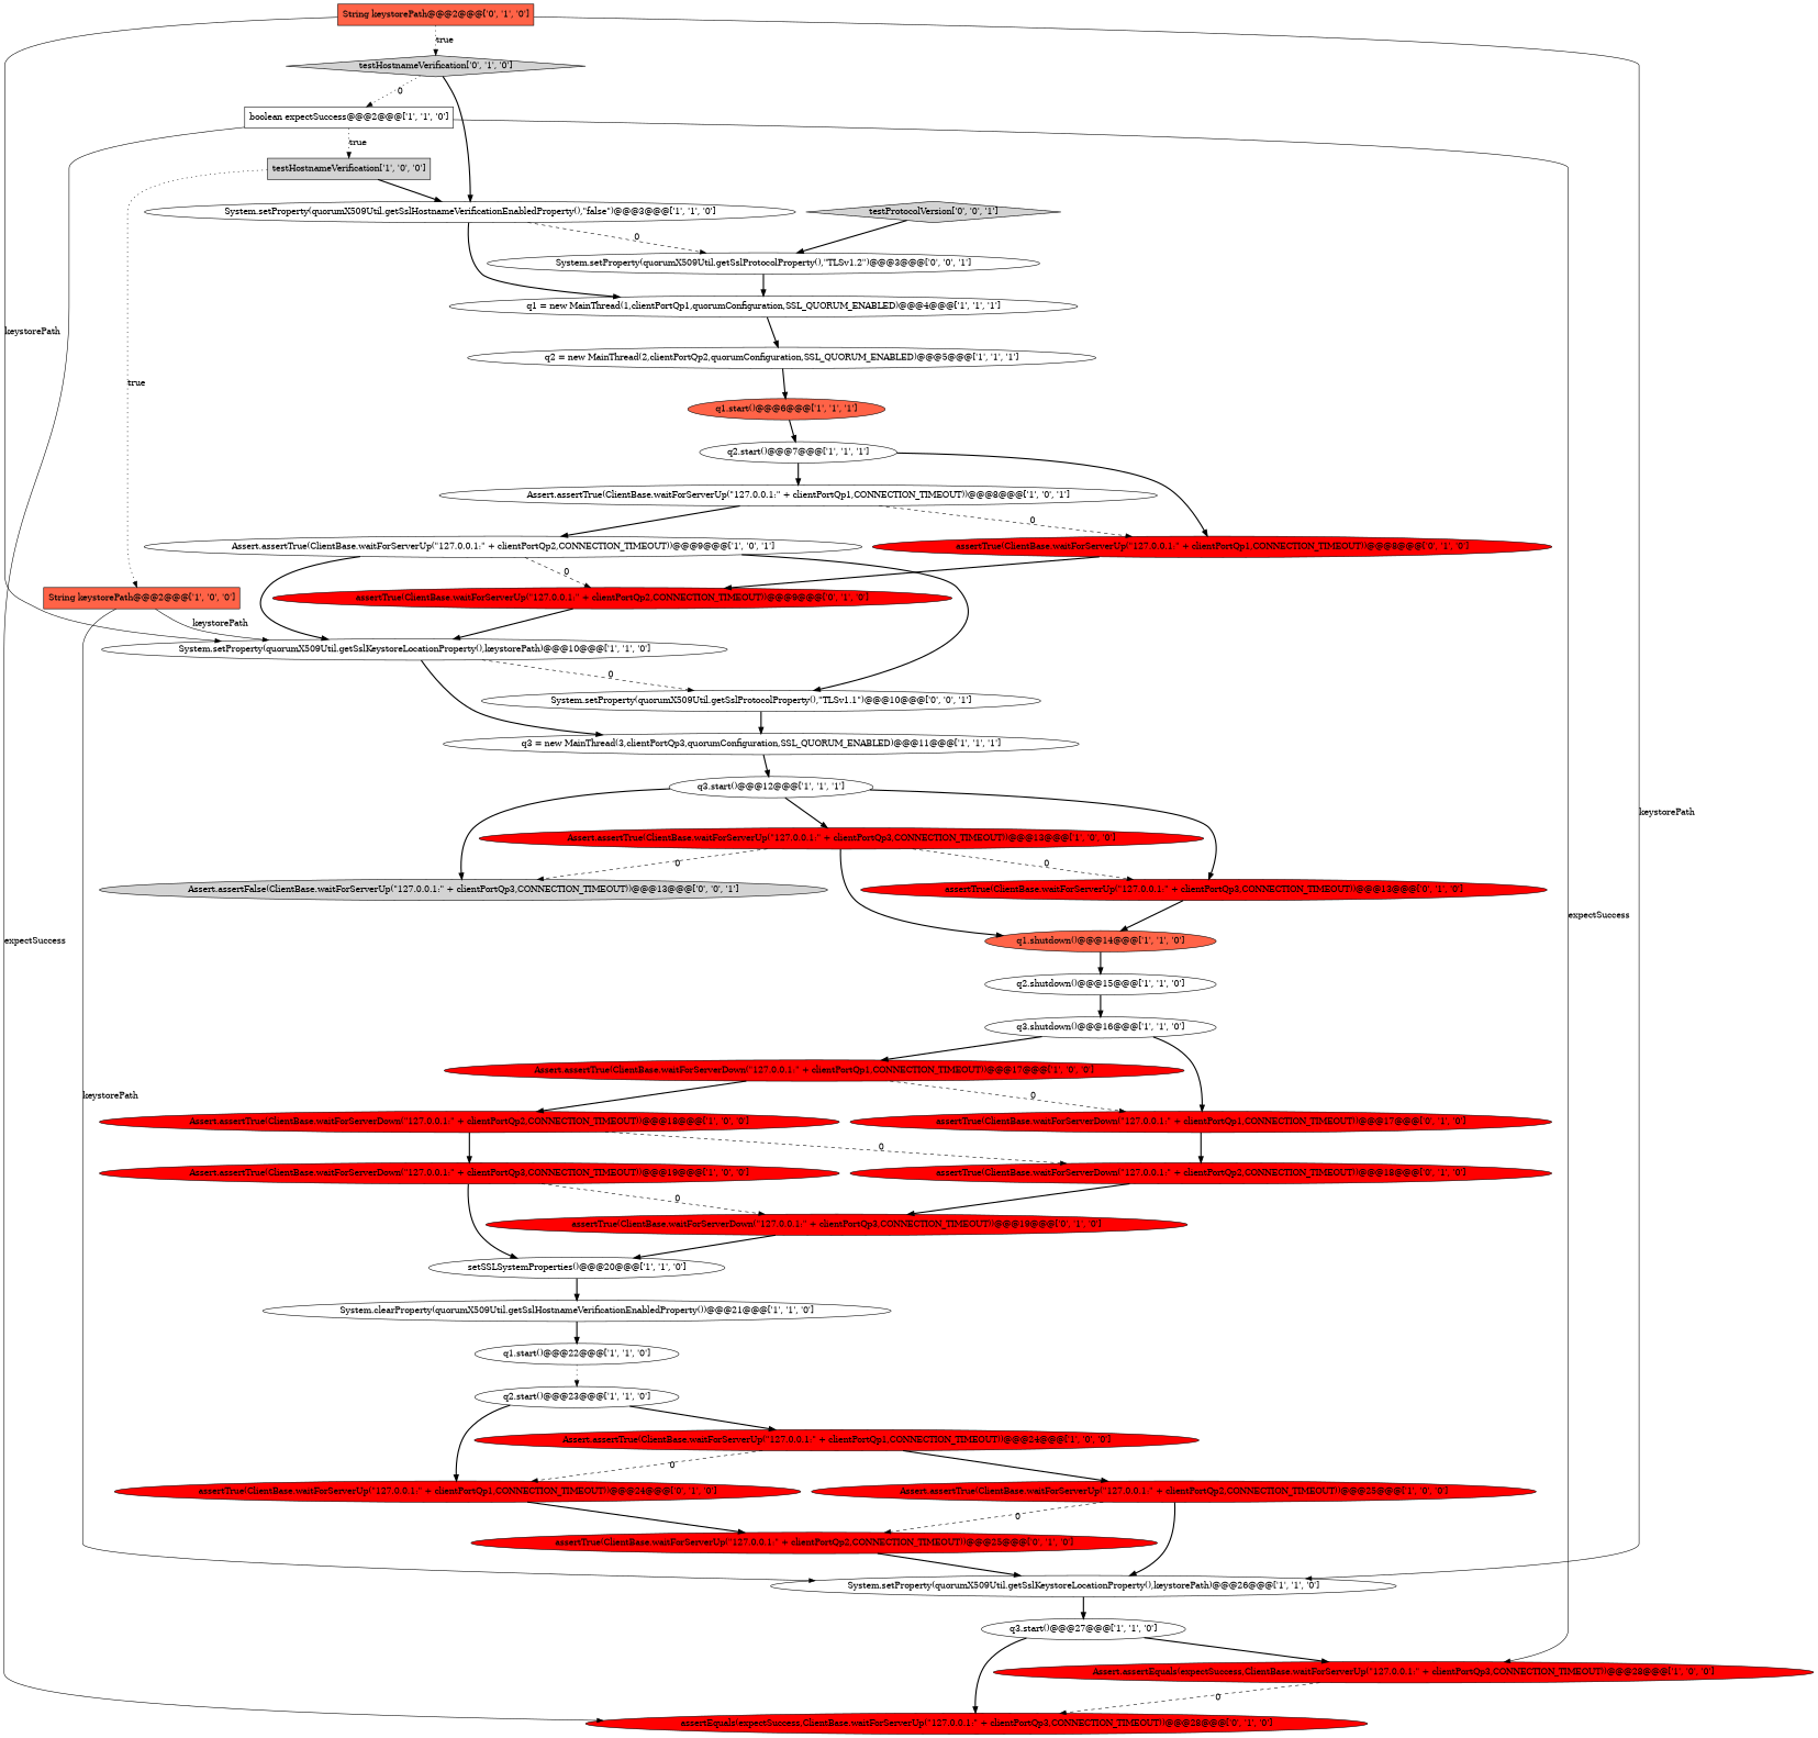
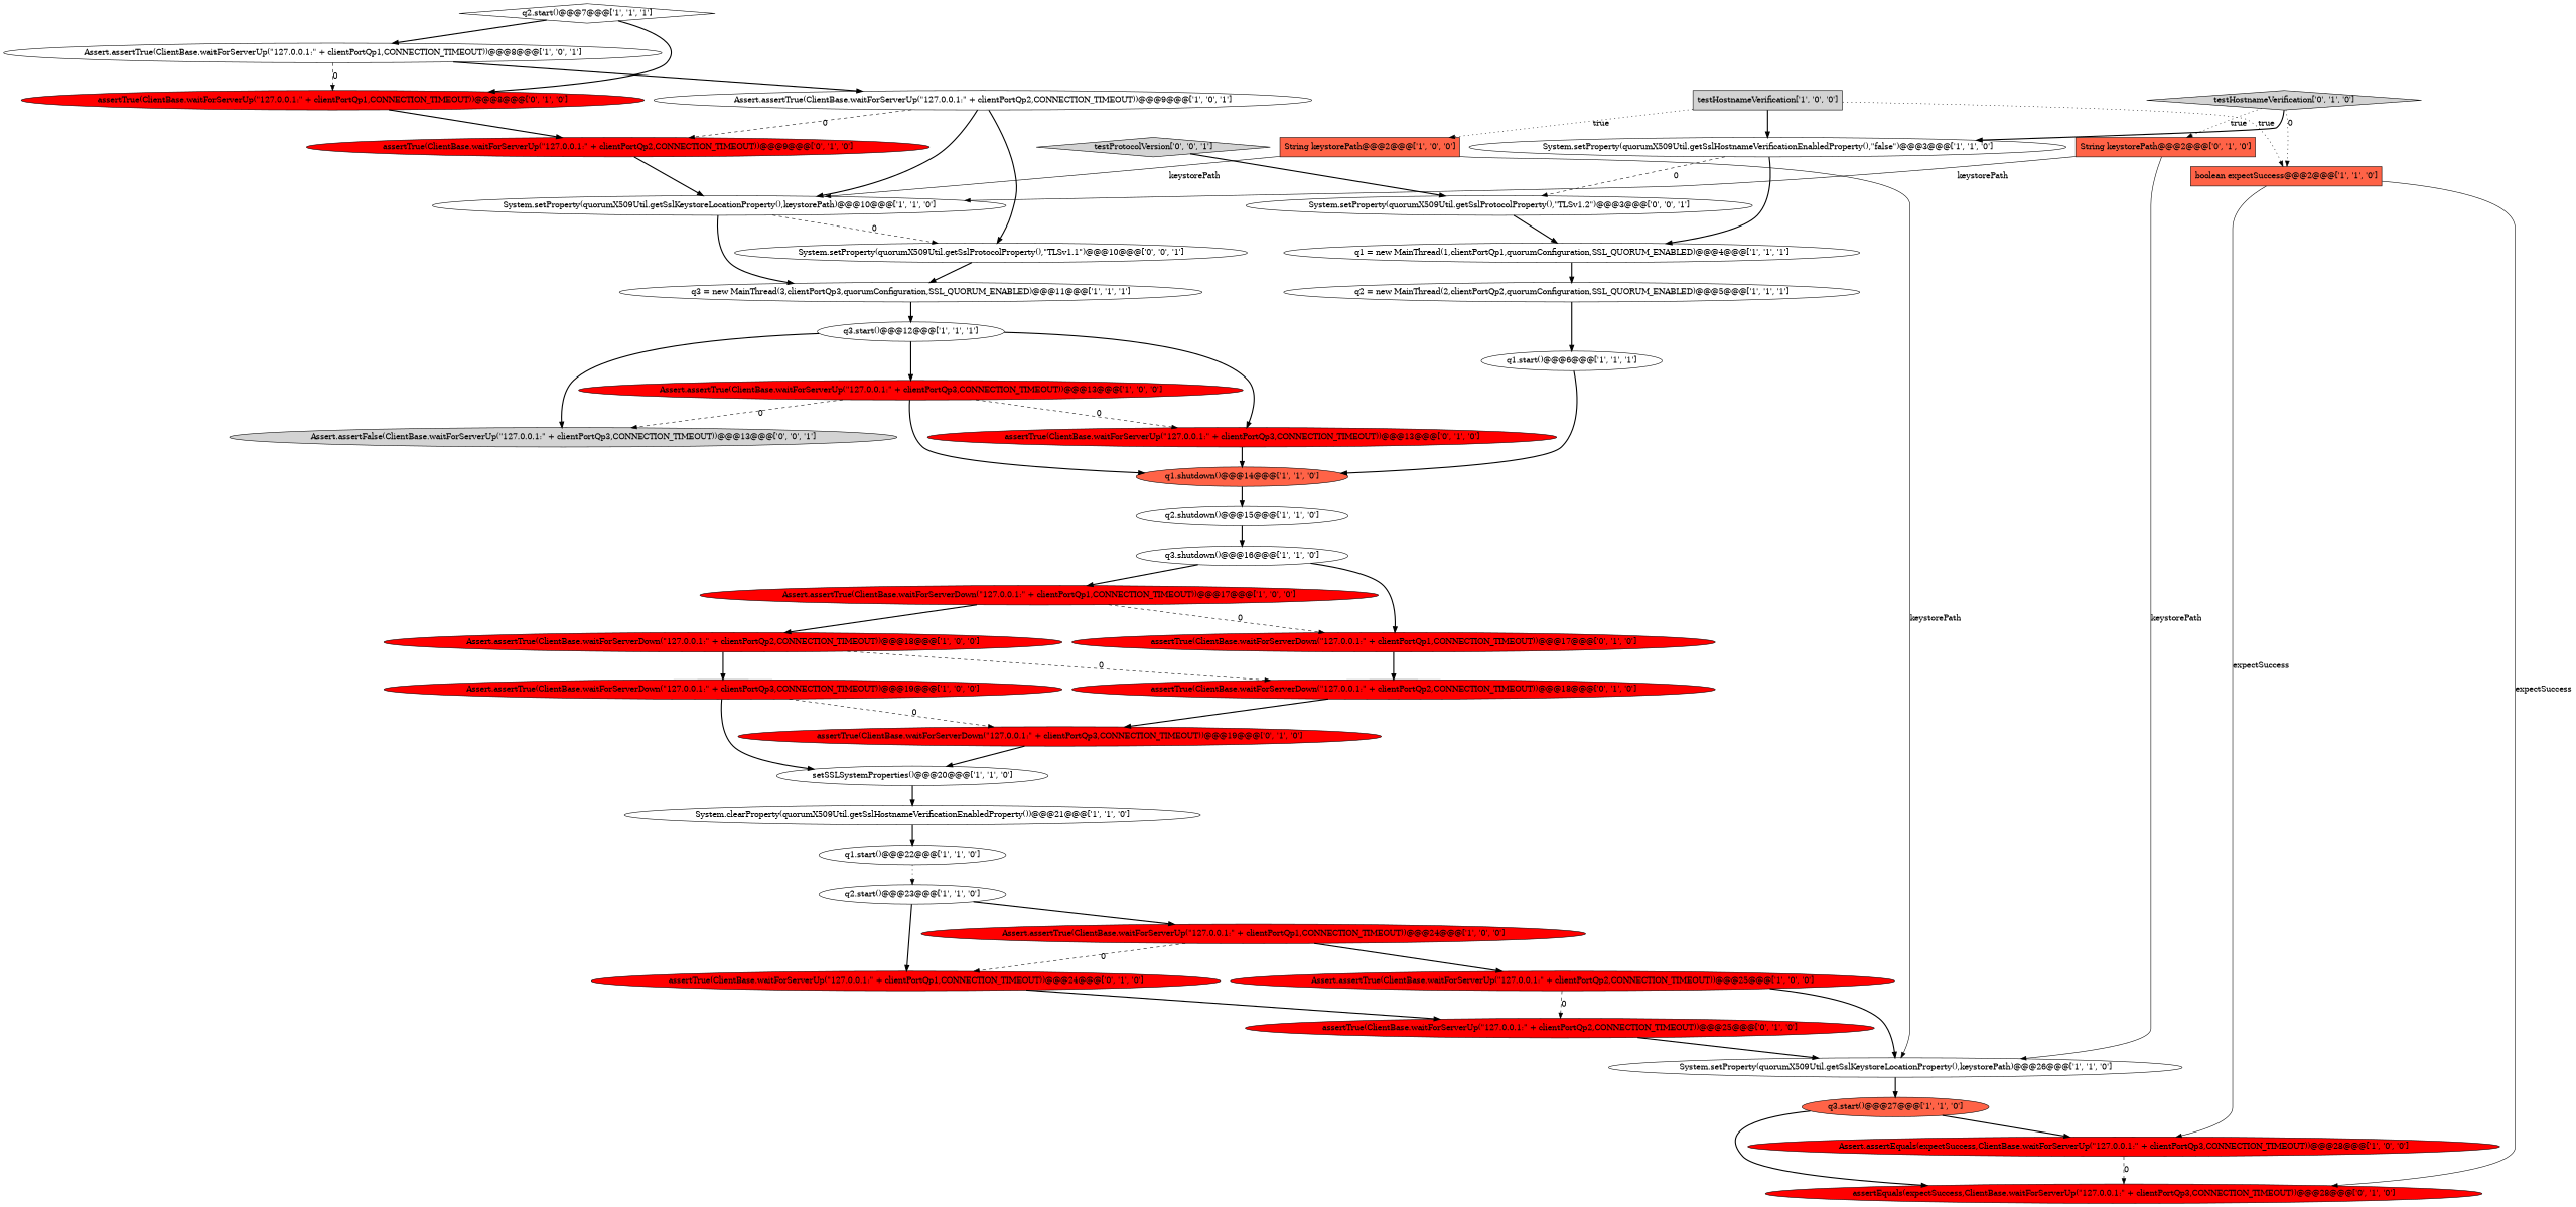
  digraph {
    node [fillcolor=white shape=ellipse style=filled]
    edge [style=bold]
    n1 [fillcolor=red label="Assert.assertEquals(expectSuccess,ClientBase.waitForServerUp(\"127.0.0.1:\" + clientPortQp3,CONNECTION_TIMEOUT))@@@28@@@['1', '0', '0']"]
    n2 [fillcolor=red label="assertEquals(expectSuccess,ClientBase.waitForServerUp(\"127.0.0.1:\" + clientPortQp3,CONNECTION_TIMEOUT))@@@28@@@['0', '1', '0']"]
    n3 [fillcolor=red label="assertTrue(ClientBase.waitForServerDown(\"127.0.0.1:\" + clientPortQp1,CONNECTION_TIMEOUT))@@@17@@@['0', '1', '0']"]
    n4 [fillcolor=red label="assertTrue(ClientBase.waitForServerDown(\"127.0.0.1:\" + clientPortQp2,CONNECTION_TIMEOUT))@@@18@@@['0', '1', '0']"]
    n5 [fillcolor=red label="assertTrue(ClientBase.waitForServerDown(\"127.0.0.1:\" + clientPortQp3,CONNECTION_TIMEOUT))@@@19@@@['0', '1', '0']"]
    n6 [label="q2.start()@@@23@@@['1', '1', '0']"]
    n7 [fillcolor=red label="Assert.assertTrue(ClientBase.waitForServerUp(\"127.0.0.1:\" + clientPortQp1,CONNECTION_TIMEOUT))@@@24@@@['1', '0', '0']"]
    n8 [fillcolor=red label="assertTrue(ClientBase.waitForServerUp(\"127.0.0.1:\" + clientPortQp1,CONNECTION_TIMEOUT))@@@24@@@['0', '1', '0']"]
    n9 [fillcolor=red label="Assert.assertTrue(ClientBase.waitForServerUp(\"127.0.0.1:\" + clientPortQp2,CONNECTION_TIMEOUT))@@@25@@@['1', '0', '0']"]
    n10 [fillcolor=red label="assertTrue(ClientBase.waitForServerUp(\"127.0.0.1:\" + clientPortQp2,CONNECTION_TIMEOUT))@@@25@@@['0', '1', '0']"]
-   n11 [fillcolor=tomato label="q1.start()@@@6@@@['1', '1', '1']"]
-   n12 [label="q2.start()@@@7@@@['1', '1', '1']"]
+   n11 [label="q1.start()@@@6@@@['1', '1', '1']"]
+   n12 [label="q2.start()@@@7@@@['1', '1', '1']" shape=diamond]
    n13 [fillcolor=red label="assertTrue(ClientBase.waitForServerUp(\"127.0.0.1:\" + clientPortQp1,CONNECTION_TIMEOUT))@@@8@@@['0', '1', '0']"]
    n14 [label="Assert.assertTrue(ClientBase.waitForServerUp(\"127.0.0.1:\" + clientPortQp1,CONNECTION_TIMEOUT))@@@8@@@['1', '0', '1']"]
    n15 [fillcolor=red label="Assert.assertTrue(ClientBase.waitForServerDown(\"127.0.0.1:\" + clientPortQp1,CONNECTION_TIMEOUT))@@@17@@@['1', '0', '0']"]
    n16 [fillcolor=red label="Assert.assertTrue(ClientBase.waitForServerDown(\"127.0.0.1:\" + clientPortQp2,CONNECTION_TIMEOUT))@@@18@@@['1', '0', '0']"]
    n17 [fillcolor=red label="Assert.assertTrue(ClientBase.waitForServerDown(\"127.0.0.1:\" + clientPortQp3,CONNECTION_TIMEOUT))@@@19@@@['1', '0', '0']"]
    n18 [label="q3 = new MainThread(3,clientPortQp3,quorumConfiguration,SSL_QUORUM_ENABLED)@@@11@@@['1', '1', '1']"]
    n19 [label="q3.start()@@@12@@@['1', '1', '1']"]
    n20 [fillcolor=lightgray label="Assert.assertFalse(ClientBase.waitForServerUp(\"127.0.0.1:\" + clientPortQp3,CONNECTION_TIMEOUT))@@@13@@@['0', '0', '1']"]
    n21 [fillcolor=red label="Assert.assertTrue(ClientBase.waitForServerUp(\"127.0.0.1:\" + clientPortQp3,CONNECTION_TIMEOUT))@@@13@@@['1', '0', '0']"]
    n22 [fillcolor=red label="assertTrue(ClientBase.waitForServerUp(\"127.0.0.1:\" + clientPortQp3,CONNECTION_TIMEOUT))@@@13@@@['0', '1', '0']"]
    n23 [label="System.setProperty(quorumX509Util.getSslProtocolProperty(),\"TLSv1.1\")@@@10@@@['0', '0', '1']"]
    n24 [label="System.setProperty(quorumX509Util.getSslKeystoreLocationProperty(),keystorePath)@@@26@@@['1', '1', '0']"]
-   n25 [label="q3.start()@@@27@@@['1', '1', '0']"]
+   n25 [fillcolor=tomato label="q3.start()@@@27@@@['1', '1', '0']"]
    n26 [label="setSSLSystemProperties()@@@20@@@['1', '1', '0']"]
    n27 [label="System.clearProperty(quorumX509Util.getSslHostnameVerificationEnabledProperty())@@@21@@@['1', '1', '0']"]
    n28 [fillcolor=red label="assertTrue(ClientBase.waitForServerUp(\"127.0.0.1:\" + clientPortQp2,CONNECTION_TIMEOUT))@@@9@@@['0', '1', '0']"]
    n29 [label="System.setProperty(quorumX509Util.getSslKeystoreLocationProperty(),keystorePath)@@@10@@@['1', '1', '0']"]
    n30 [label="q1.start()@@@22@@@['1', '1', '0']"]
    n31 [fillcolor=tomato label="String keystorePath@@@2@@@['0', '1', '0']" shape=box]
    n32 [fillcolor=tomato label="q1.shutdown()@@@14@@@['1', '1', '0']"]
    n33 [label="q2.shutdown()@@@15@@@['1', '1', '0']"]
    n34 [label="q3.shutdown()@@@16@@@['1', '1', '0']"]
    n35 [label="q2 = new MainThread(2,clientPortQp2,quorumConfiguration,SSL_QUORUM_ENABLED)@@@5@@@['1', '1', '1']"]
    n36 [label="System.setProperty(quorumX509Util.getSslHostnameVerificationEnabledProperty(),\"false\")@@@3@@@['1', '1', '0']"]
    n37 [label="q1 = new MainThread(1,clientPortQp1,quorumConfiguration,SSL_QUORUM_ENABLED)@@@4@@@['1', '1', '1']"]
    n38 [label="System.setProperty(quorumX509Util.getSslProtocolProperty(),\"TLSv1.2\")@@@3@@@['0', '0', '1']"]
    n39 [label="Assert.assertTrue(ClientBase.waitForServerUp(\"127.0.0.1:\" + clientPortQp2,CONNECTION_TIMEOUT))@@@9@@@['1', '0', '1']"]
    n40 [fillcolor=lightgray label="testProtocolVersion['0', '0', '1']" shape=diamond]
    n41 [fillcolor=tomato label="String keystorePath@@@2@@@['1', '0', '0']" shape=box]
-   n42 [label="boolean expectSuccess@@@2@@@['1', '1', '0']" shape=box]
+   n42 [fillcolor=tomato label="boolean expectSuccess@@@2@@@['1', '1', '0']" shape=box]
    n43 [fillcolor=lightgray label="testHostnameVerification['1', '0', '0']" shape=box]
    n44 [fillcolor=lightgray label="testHostnameVerification['0', '1', '0']" shape=diamond]
    n1 -> n2 [label=0 style=dashed]
    n3 -> n4
    n4 -> n5
    n5 -> n26
    n6 -> n7
    n6 -> n8
    n7 -> n8 [label=0 style=dashed]
    n7 -> n9
    n8 -> n10
    n9 -> n10 [label=0 style=dashed]
    n9 -> n24
    n10 -> n24
-   n11 -> n12
+   n11 -> n32
    n12 -> n13
    n12 -> n14
    n13 -> n28
    n14 -> n13 [label=0 style=dashed]
    n14 -> n39
    n15 -> n3 [label=0 style=dashed]
    n15 -> n16
    n16 -> n4 [label=0 style=dashed]
    n16 -> n17
    n17 -> n5 [label=0 style=dashed]
    n17 -> n26
    n18 -> n19
    n19 -> n20
    n19 -> n21
    n19 -> n22
    n21 -> n20 [label=0 style=dashed]
    n21 -> n22 [label=0 style=dashed]
    n21 -> n32
    n22 -> n32
    n23 -> n18
    n24 -> n25
    n25 -> n1
    n25 -> n2
    n26 -> n27
    n27 -> n30
    n28 -> n29
    n29 -> n18
    n29 -> n23 [label=0 style=dashed]
    n30 -> n6 [style=dotted]
    n31 -> n24 [label=keystorePath style=solid]
    n31 -> n29 [label=keystorePath style=solid]
    n32 -> n33
    n33 -> n34
    n34 -> n3
    n34 -> n15
    n35 -> n11
    n36 -> n37
    n36 -> n38 [label=0 style=dashed]
    n37 -> n35
    n38 -> n37
    n39 -> n23
    n39 -> n28 [label=0 style=dashed]
    n39 -> n29
    n40 -> n38
    n41 -> n24 [label=keystorePath style=solid]
    n41 -> n29 [label=keystorePath style=solid]
    n42 -> n1 [label=expectSuccess style=solid]
    n42 -> n2 [label=expectSuccess style=solid]
    n43 -> n36
    n43 -> n41 [label=true style=dotted]
-   n42 -> n43 [label=true style=dotted]
-   n31 -> n44 [label=true style=dotted]
+   n43 -> n42 [label=true style=dotted]
+   n44 -> n31 [label=true style=dotted]
    n44 -> n36
    n44 -> n42 [label=0 style=dotted]
  }
